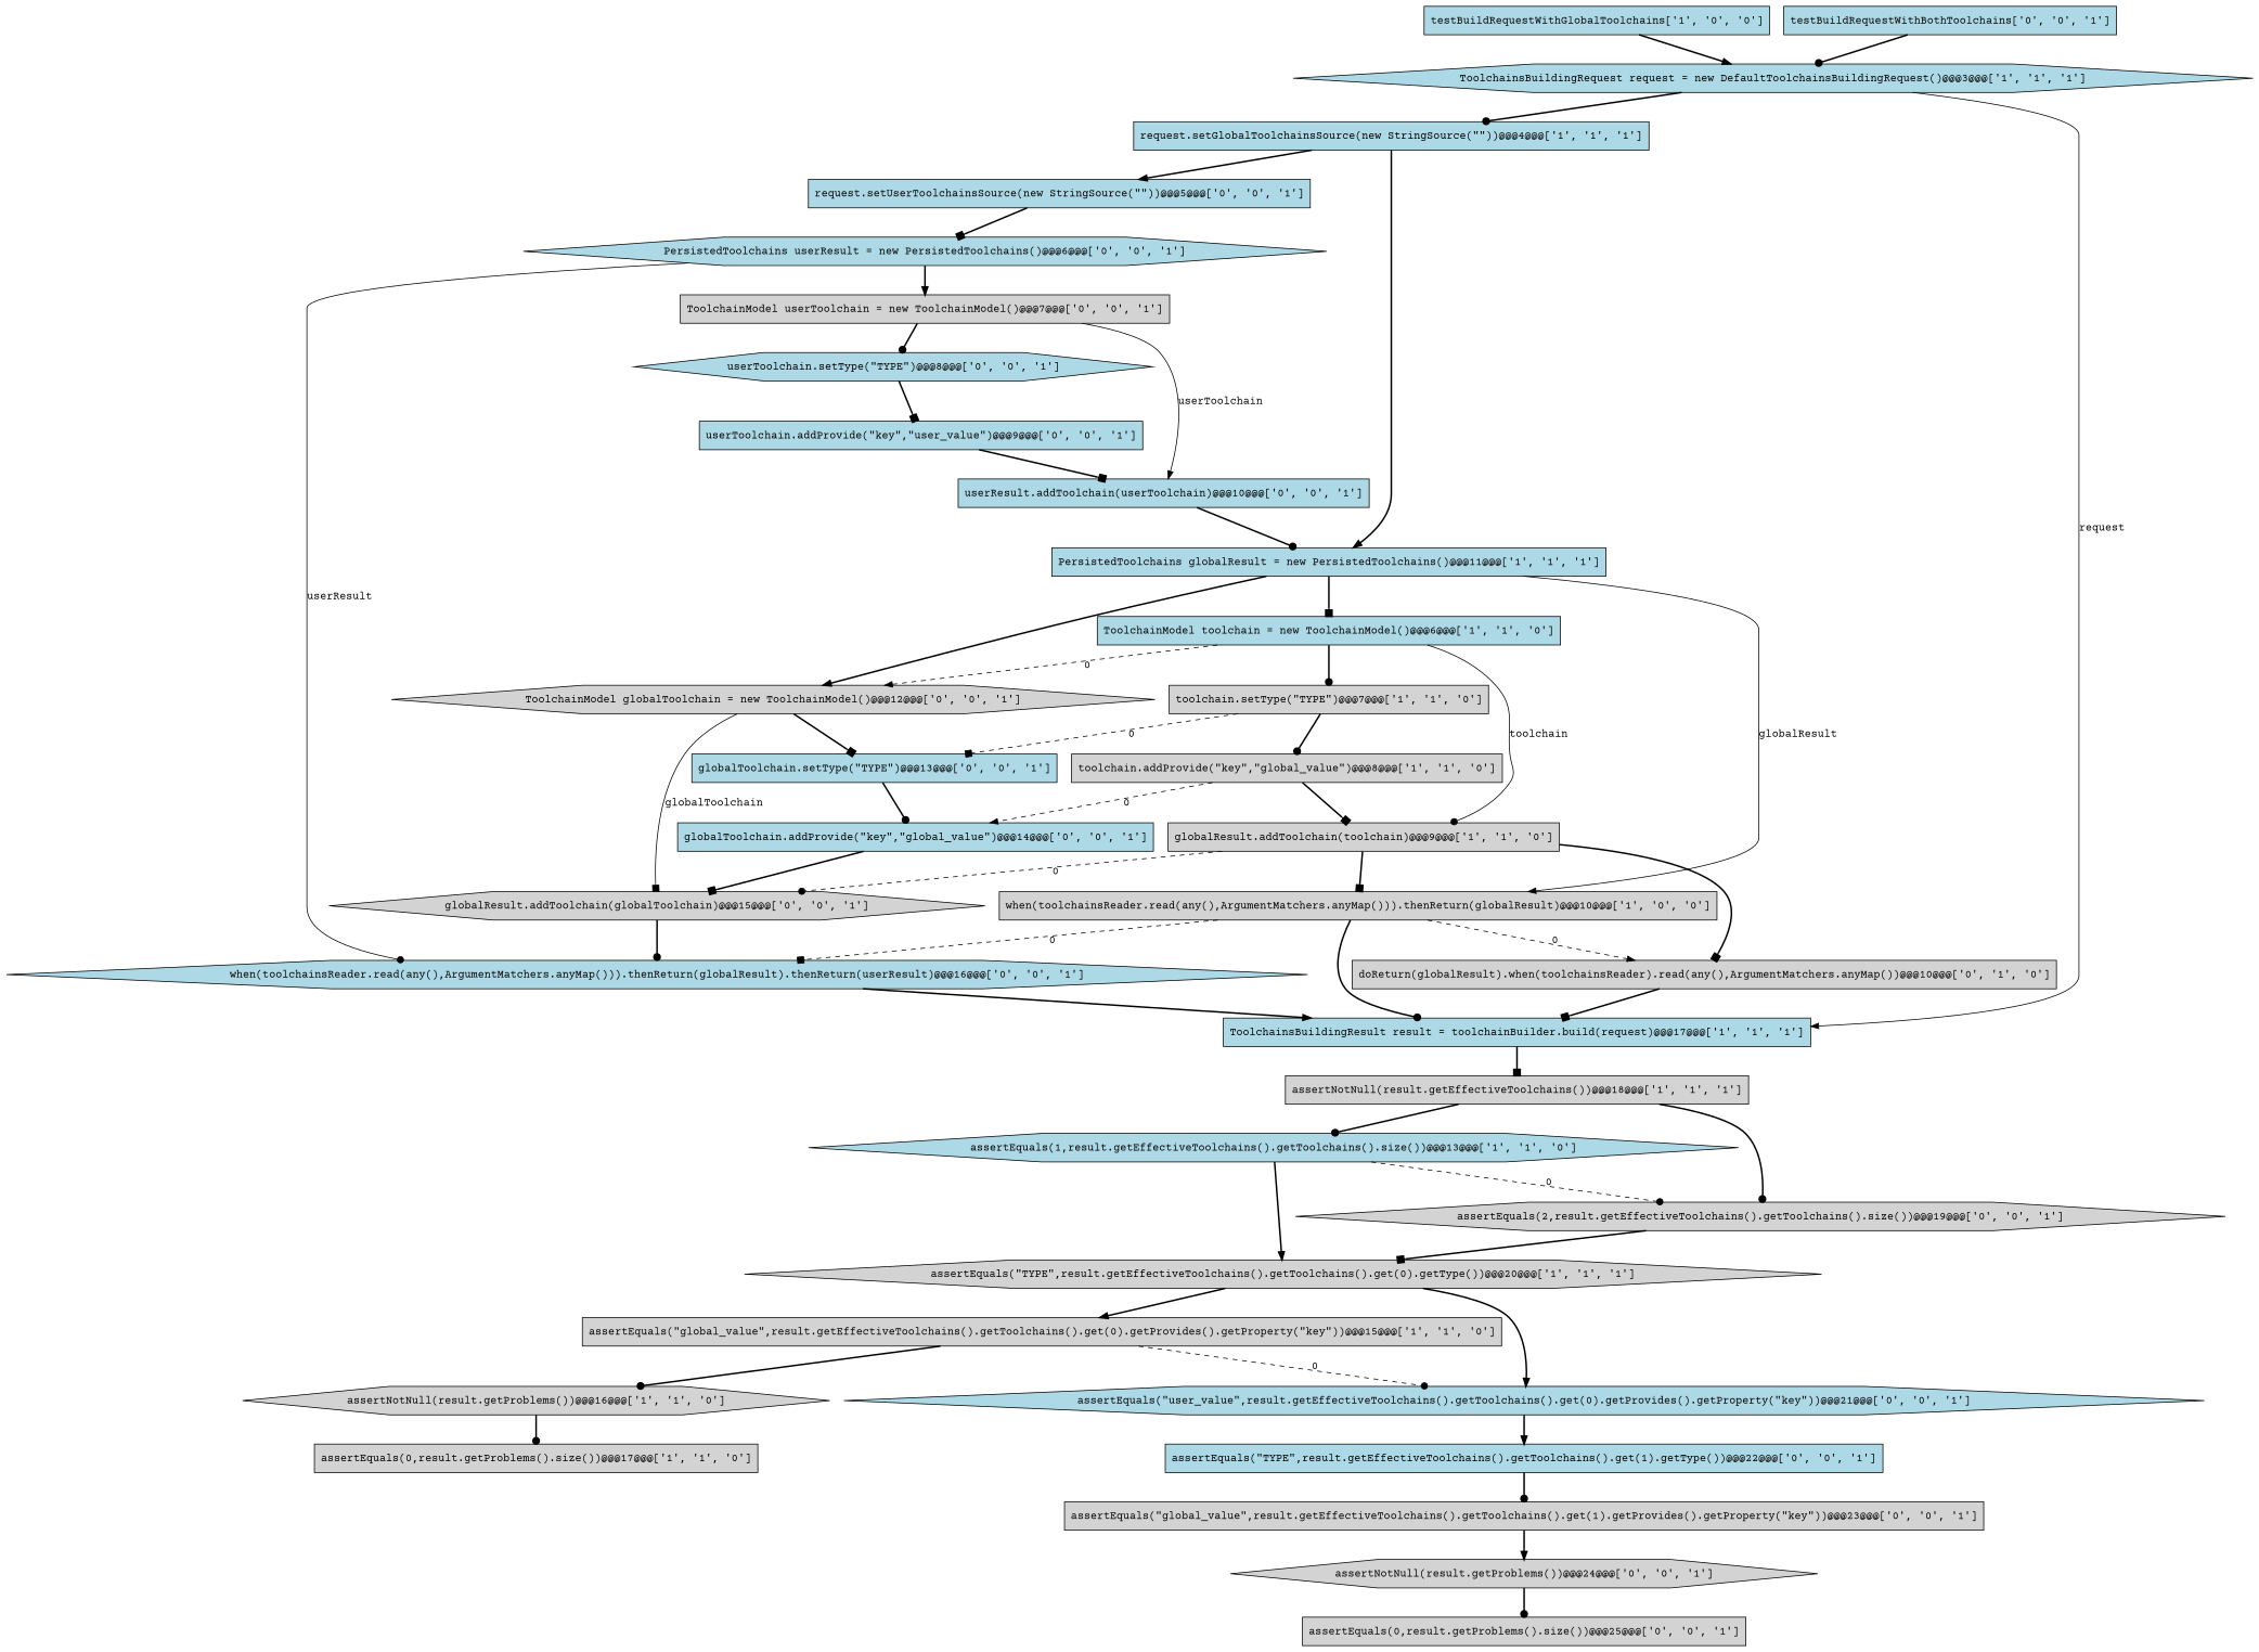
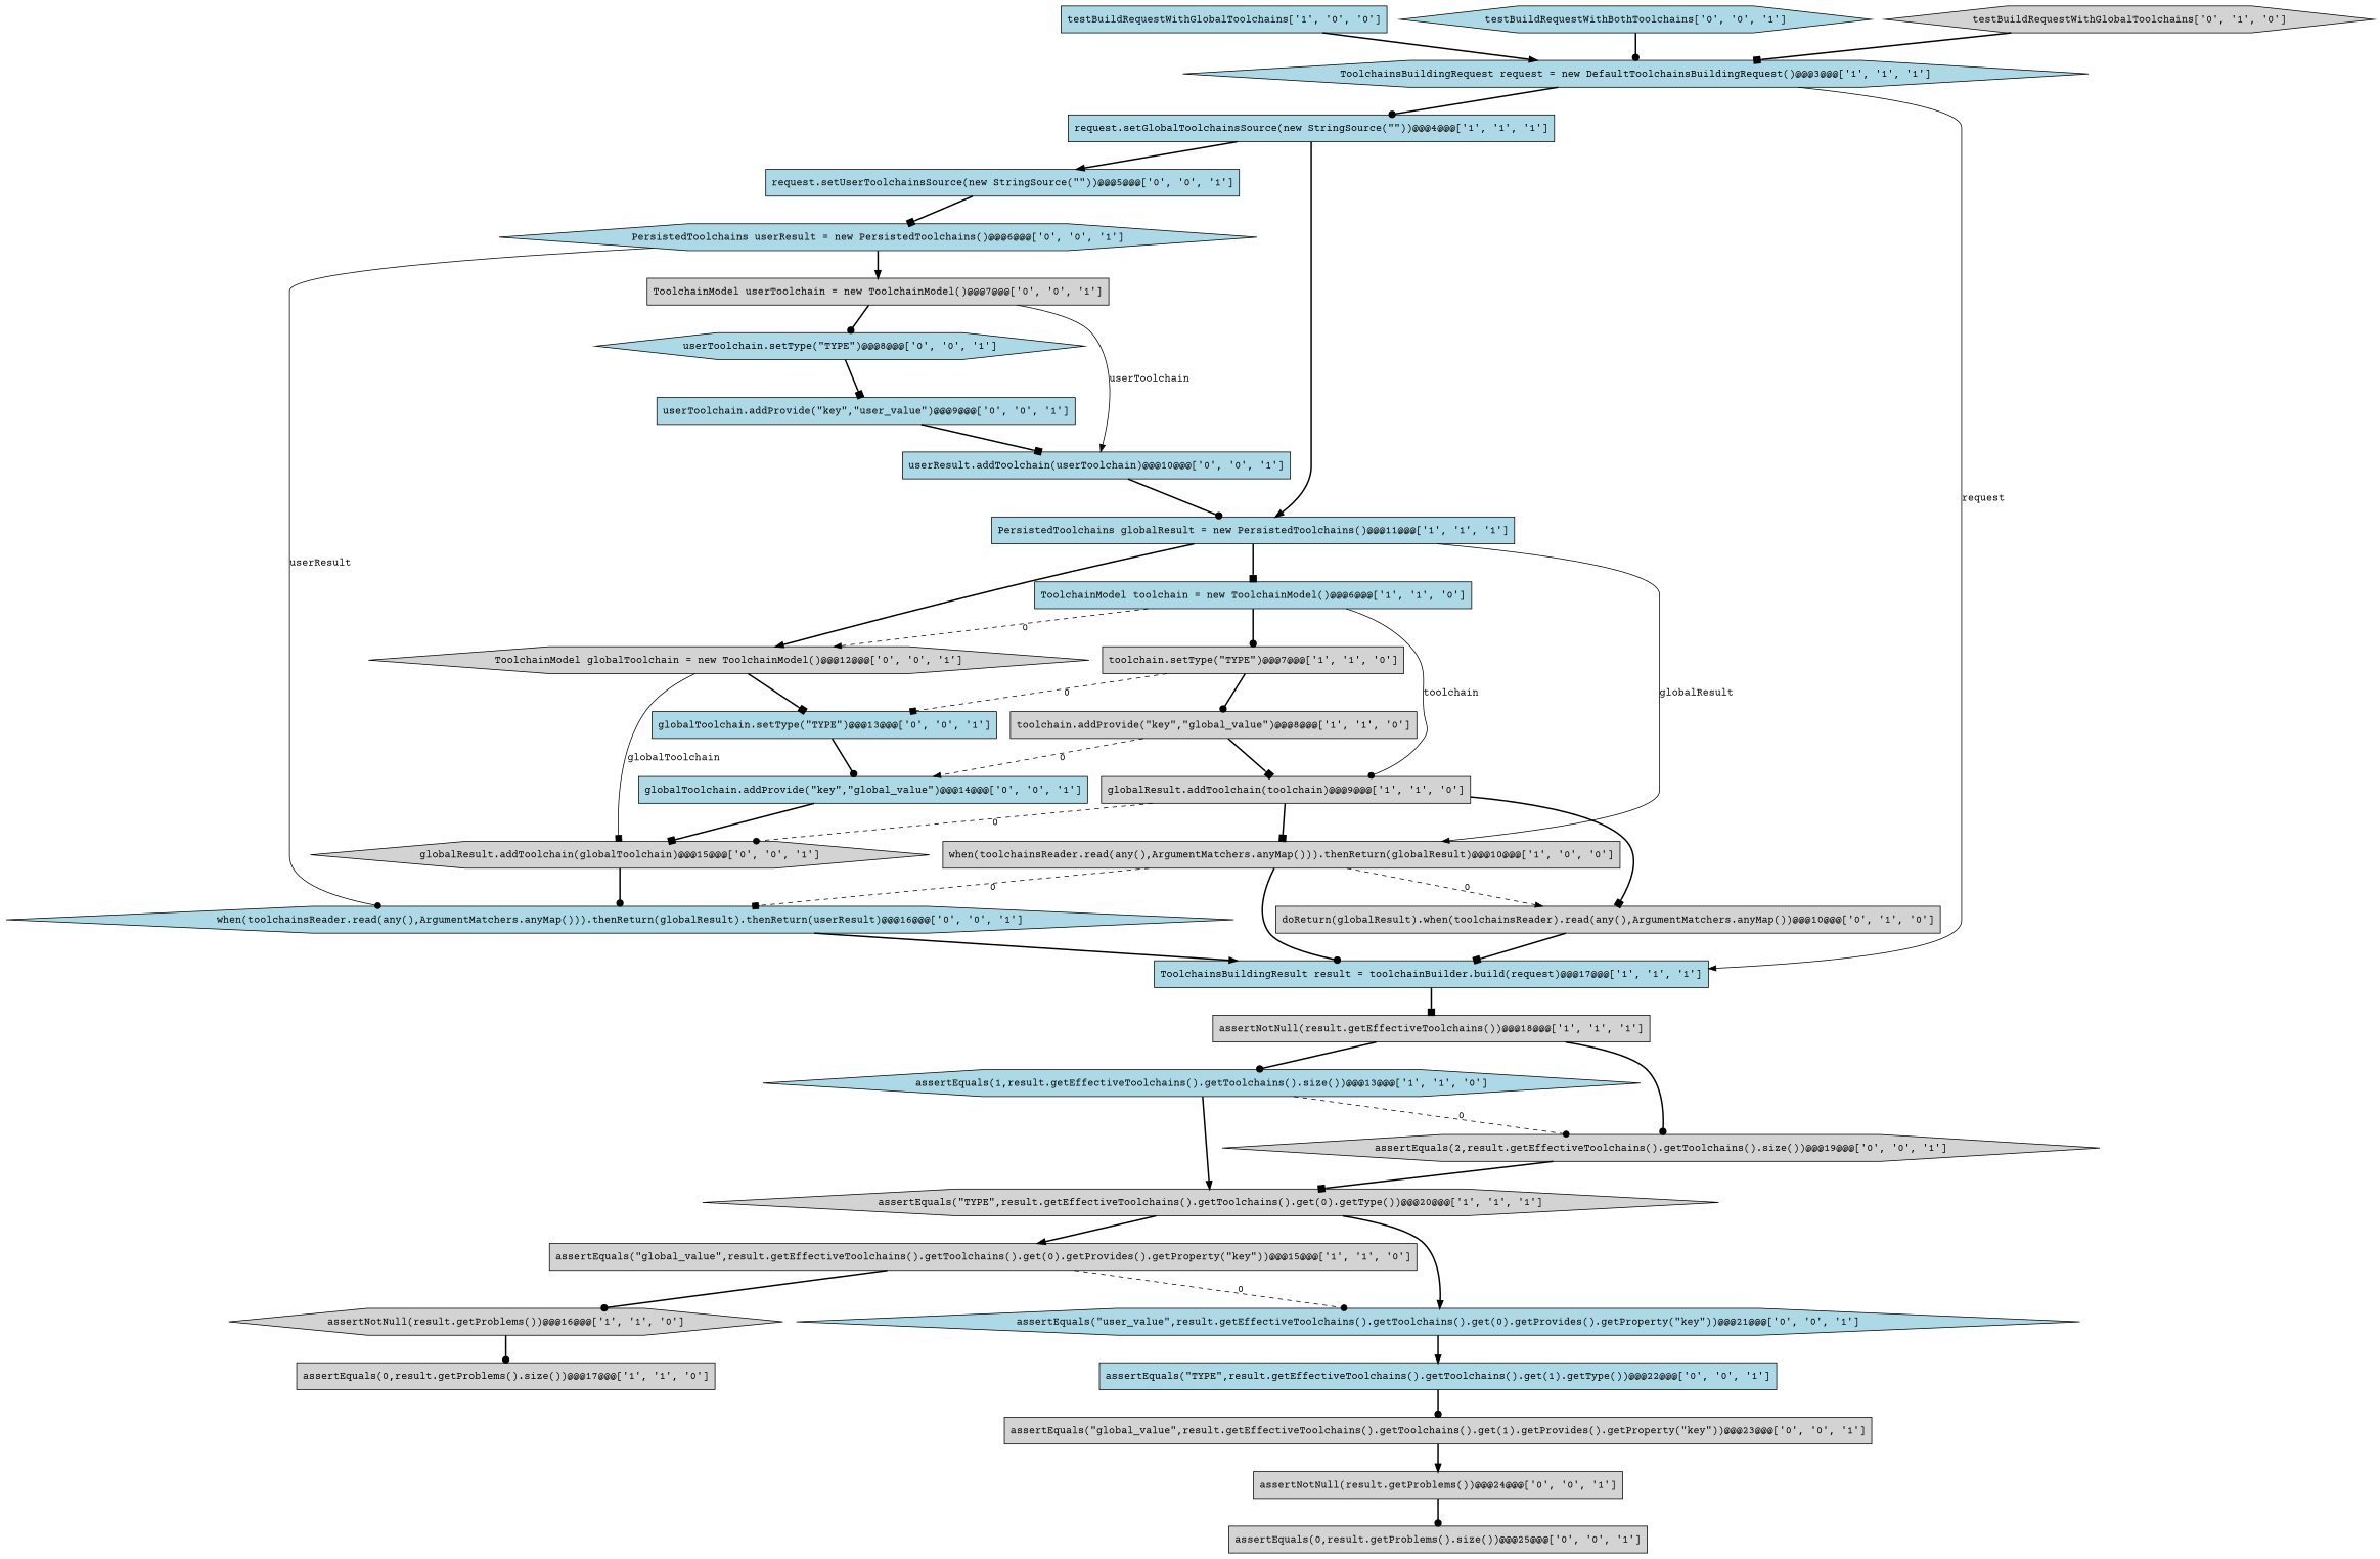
  digraph {
    fontname="Courier Prime"
    node [fillcolor=lightgrey fontname="Courier Prime" shape=box style=filled]
    edge [arrowhead=dot fontname="Courier Prime" style=bold]
    n1 [label="assertNotNull(result.getEffectiveToolchains())@@@18@@@['1', '1', '1']"]
    n2 [fillcolor=lightblue label="assertEquals(1,result.getEffectiveToolchains().getToolchains().size())@@@13@@@['1', '1', '0']" shape=hexagon]
    n3 [label="assertEquals(2,result.getEffectiveToolchains().getToolchains().size())@@@19@@@['0', '0', '1']" shape=hexagon]
    n4 [label="assertEquals(\"TYPE\",result.getEffectiveToolchains().getToolchains().get(0).getType())@@@20@@@['1', '1', '1']" shape=hexagon]
    n5 [fillcolor=lightblue label="request.setUserToolchainsSource(new StringSource(\"\"))@@@5@@@['0', '0', '1']"]
    n6 [fillcolor=lightblue label="PersistedToolchains userResult = new PersistedToolchains()@@@6@@@['0', '0', '1']" shape=hexagon]
    n7 [fillcolor=lightblue label="when(toolchainsReader.read(any(),ArgumentMatchers.anyMap())).thenReturn(globalResult).thenReturn(userResult)@@@16@@@['0', '0', '1']" shape=hexagon]
    n8 [label="ToolchainModel userToolchain = new ToolchainModel()@@@7@@@['0', '0', '1']"]
    n9 [label="assertEquals(0,result.getProblems().size())@@@17@@@['1', '1', '0']"]
    n10 [label="toolchain.addProvide(\"key\",\"global_value\")@@@8@@@['1', '1', '0']"]
    n11 [label="globalResult.addToolchain(toolchain)@@@9@@@['1', '1', '0']"]
    n12 [fillcolor=lightblue label="globalToolchain.addProvide(\"key\",\"global_value\")@@@14@@@['0', '0', '1']"]
    n13 [label="when(toolchainsReader.read(any(),ArgumentMatchers.anyMap())).thenReturn(globalResult)@@@10@@@['1', '0', '0']"]
    n14 [label="doReturn(globalResult).when(toolchainsReader).read(any(),ArgumentMatchers.anyMap())@@@10@@@['0', '1', '0']"]
    n15 [label="globalResult.addToolchain(globalToolchain)@@@15@@@['0', '0', '1']" shape=hexagon]
    n16 [fillcolor=lightblue label="testBuildRequestWithGlobalToolchains['1', '0', '0']"]
    n17 [fillcolor=lightblue label="ToolchainsBuildingRequest request = new DefaultToolchainsBuildingRequest()@@@3@@@['1', '1', '1']" shape=hexagon]
    n18 [fillcolor=lightblue label="ToolchainsBuildingResult result = toolchainBuilder.build(request)@@@17@@@['1', '1', '1']"]
    n19 [fillcolor=lightblue label="request.setGlobalToolchainsSource(new StringSource(\"\"))@@@4@@@['1', '1', '1']"]
    n20 [label="assertEquals(\"global_value\",result.getEffectiveToolchains().getToolchains().get(0).getProvides().getProperty(\"key\"))@@@15@@@['1', '1', '0']"]
    n21 [label="assertNotNull(result.getProblems())@@@16@@@['1', '1', '0']" shape=hexagon]
    n22 [fillcolor=lightblue label="assertEquals(\"user_value\",result.getEffectiveToolchains().getToolchains().get(0).getProvides().getProperty(\"key\"))@@@21@@@['0', '0', '1']" shape=hexagon]
    n23 [fillcolor=lightblue label="assertEquals(\"TYPE\",result.getEffectiveToolchains().getToolchains().get(1).getType())@@@22@@@['0', '0', '1']"]
-   n24 [fillcolor=lightblue label="testBuildRequestWithBothToolchains['0', '0', '1']"]
+   n24 [fillcolor=lightblue label="testBuildRequestWithBothToolchains['0', '0', '1']" shape=hexagon]
    n25 [label="assertEquals(\"global_value\",result.getEffectiveToolchains().getToolchains().get(1).getProvides().getProperty(\"key\"))@@@23@@@['0', '0', '1']"]
-   n26 [label="assertNotNull(result.getProblems())@@@24@@@['0', '0', '1']" shape=hexagon]
+   n26 [label="assertNotNull(result.getProblems())@@@24@@@['0', '0', '1']"]
    n27 [label="assertEquals(0,result.getProblems().size())@@@25@@@['0', '0', '1']"]
    n28 [fillcolor=lightblue label="userResult.addToolchain(userToolchain)@@@10@@@['0', '0', '1']"]
    n29 [fillcolor=lightblue label="userToolchain.setType(\"TYPE\")@@@8@@@['0', '0', '1']" shape=hexagon]
+   n30 [label="testBuildRequestWithGlobalToolchains['0', '1', '0']" shape=hexagon]
    n31 [fillcolor=lightblue label="globalToolchain.setType(\"TYPE\")@@@13@@@['0', '0', '1']"]
    n32 [label="ToolchainModel globalToolchain = new ToolchainModel()@@@12@@@['0', '0', '1']" shape=hexagon]
    n33 [fillcolor=lightblue label="PersistedToolchains globalResult = new PersistedToolchains()@@@11@@@['1', '1', '1']"]
    n34 [fillcolor=lightblue label="ToolchainModel toolchain = new ToolchainModel()@@@6@@@['1', '1', '0']"]
    n35 [label="toolchain.setType(\"TYPE\")@@@7@@@['1', '1', '0']"]
    n36 [fillcolor=lightblue label="userToolchain.addProvide(\"key\",\"user_value\")@@@9@@@['0', '0', '1']"]
    n1 -> n2
    n1 -> n3
    n2 -> n3 [label=0 style=dashed]
    n2 -> n4 [arrowhead=normal]
    n3 -> n4 [arrowhead=box]
    n4 -> n20 [arrowhead=normal]
    n4 -> n22 [arrowhead=normal]
    n5 -> n6 [arrowhead=box]
    n6 -> n7 [label=userResult style=solid]
    n6 -> n8 [arrowhead=normal]
    n7 -> n18 [arrowhead=normal]
    n8 -> n28 [arrowhead=normal label=userToolchain style=solid]
    n8 -> n29
    n10 -> n11 [arrowhead=box]
    n10 -> n12 [arrowhead=normal label=0 style=dashed]
    n11 -> n13 [arrowhead=box]
    n11 -> n14 [arrowhead=box]
    n11 -> n15 [label=0 style=dashed]
    n12 -> n15 [arrowhead=box]
    n13 -> n7 [arrowhead=box label=0 style=dashed]
    n13 -> n14 [arrowhead=normal label=0 style=dashed]
    n13 -> n18
    n14 -> n18 [arrowhead=box]
    n15 -> n7
    n16 -> n17 [arrowhead=normal]
    n17 -> n18 [arrowhead=normal label=request style=solid]
    n17 -> n19
    n18 -> n1 [arrowhead=box]
    n19 -> n5 [arrowhead=normal]
    n19 -> n33 [arrowhead=normal]
    n20 -> n21
    n20 -> n22 [label=0 style=dashed]
    n21 -> n9
    n22 -> n23 [arrowhead=normal]
    n23 -> n25
    n24 -> n17
    n25 -> n26 [arrowhead=normal]
    n26 -> n27
    n28 -> n33
    n29 -> n36 [arrowhead=box]
+   n30 -> n17 [arrowhead=box]
    n31 -> n12
    n32 -> n15 [arrowhead=box label=globalToolchain style=solid]
    n32 -> n31 [arrowhead=box]
    n33 -> n13 [arrowhead=normal label=globalResult style=solid]
    n33 -> n32 [arrowhead=normal]
    n33 -> n34 [arrowhead=box]
    n34 -> n11 [label=toolchain style=solid]
    n34 -> n32 [arrowhead=normal label=0 style=dashed]
    n34 -> n35
    n35 -> n10
    n35 -> n31 [arrowhead=box label=0 style=dashed]
    n36 -> n28 [arrowhead=box]
  }
